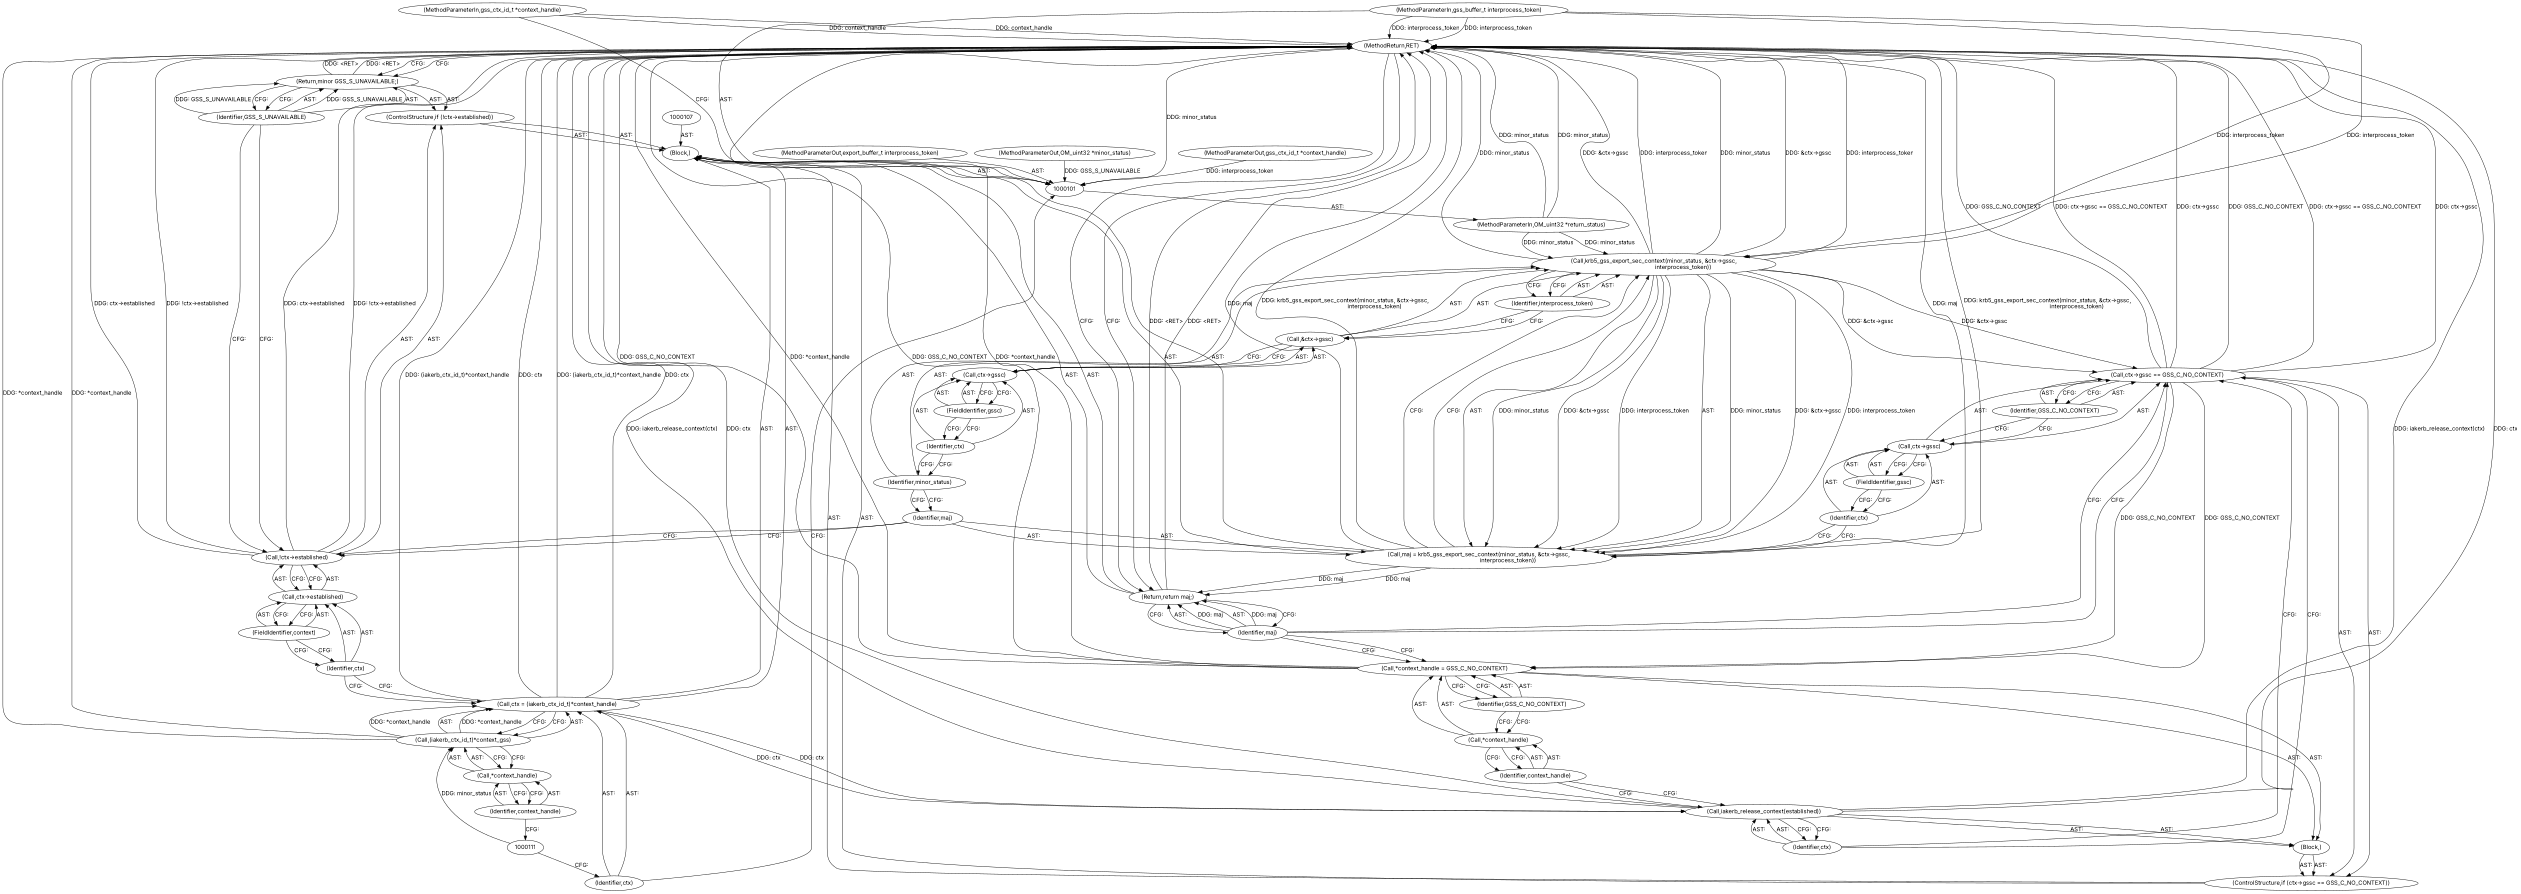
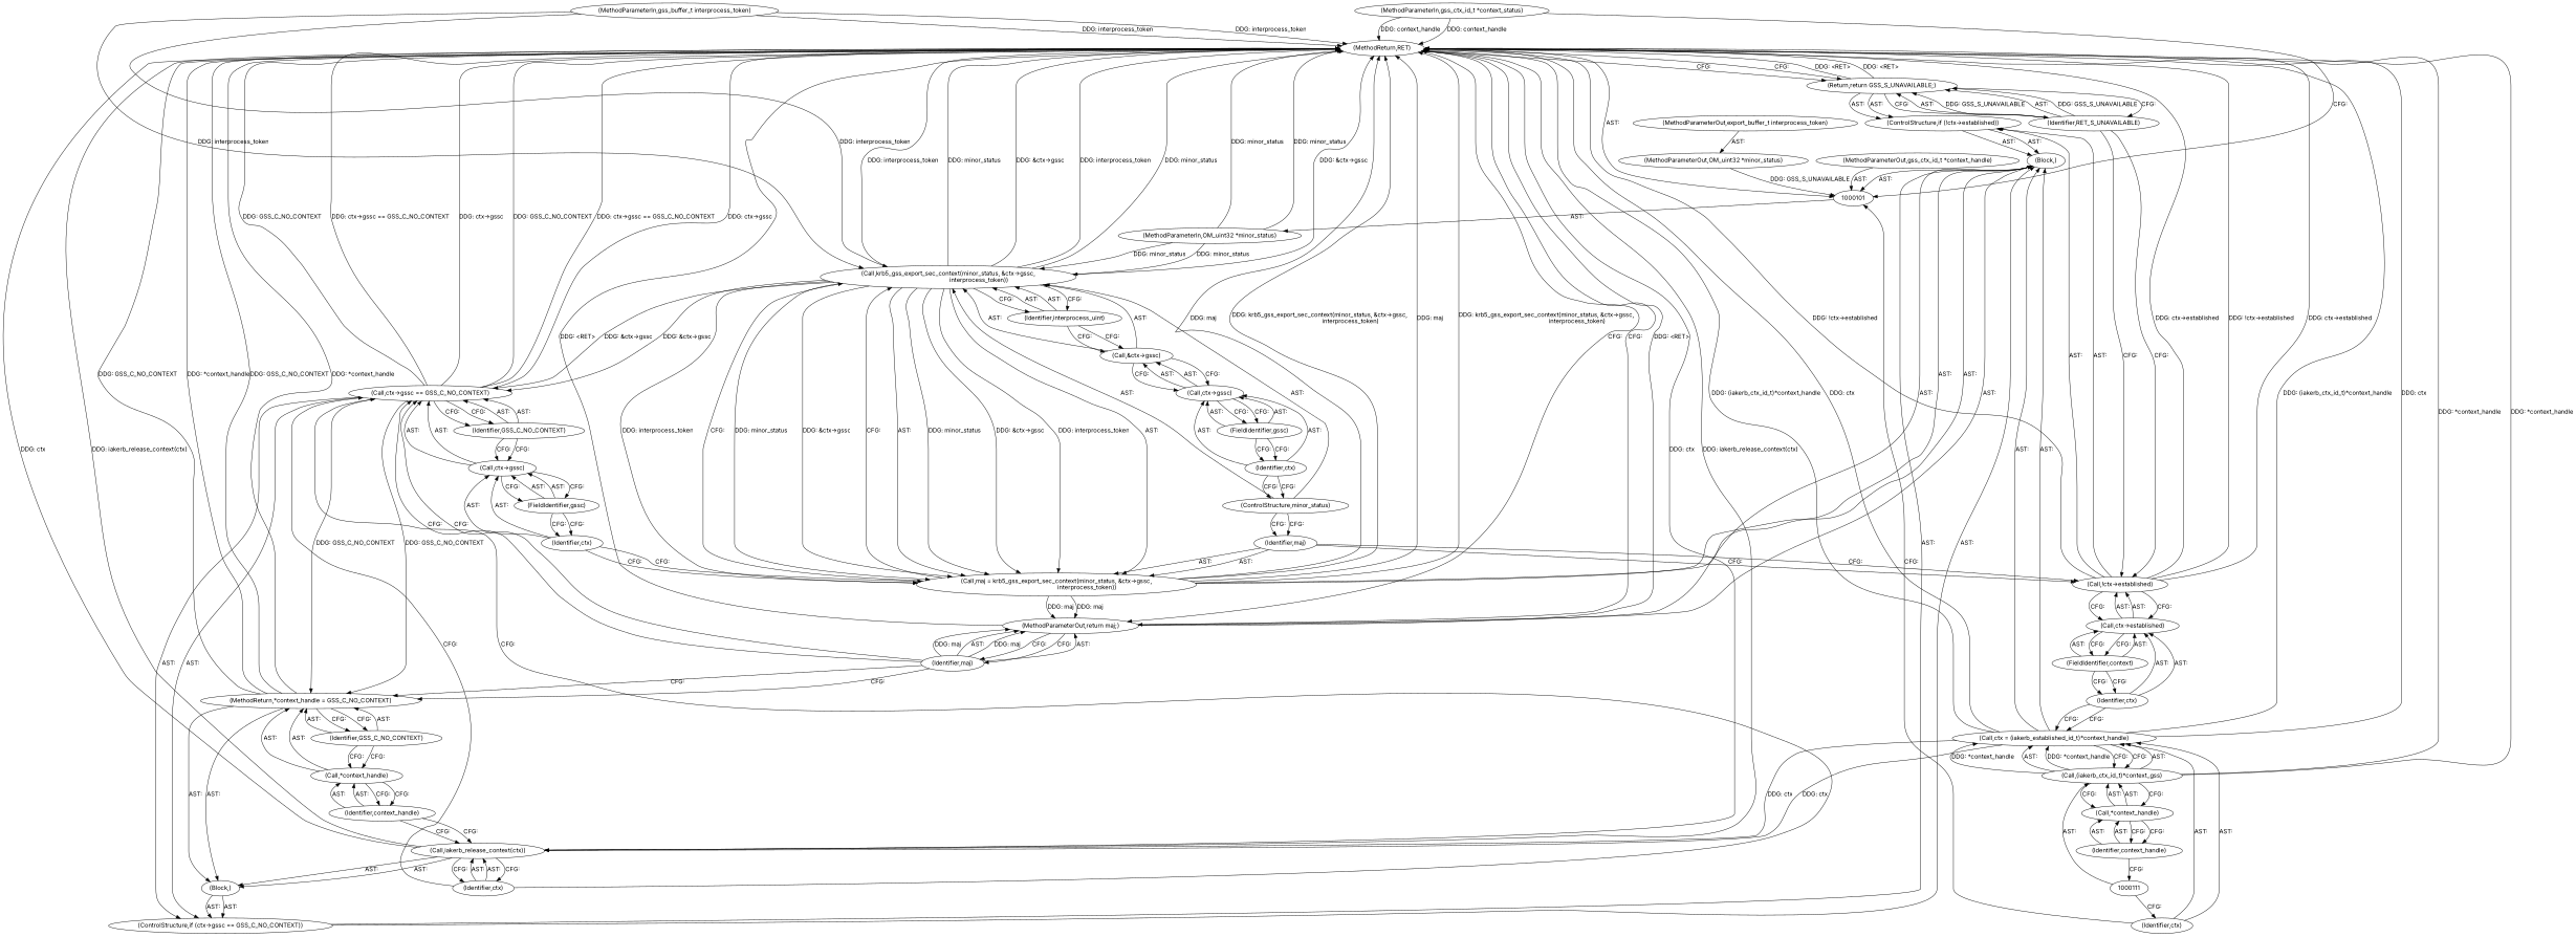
  digraph {
    fontname=Inter
    node [fontname=Inter]
    edge [fontname=Inter]
    n1 [label="(MethodReturn,RET)"]
-   n2 [label="(Return,minor GSS_S_UNAVAILABLE;)"]
-   n3 [label="(Return,return maj;)"]
+   n2 [label="(Return,return GSS_S_UNAVAILABLE;)"]
+   n3 [label="(MethodParameterOut,return maj;)"]
    1000101
-   n5 [label="(Identifier,GSS_S_UNAVAILABLE)"]
+   n5 [label="(Identifier,RET_S_UNAVAILABLE)"]
    n6 [label="(ControlStructure,if (!ctx->established))"]
    n7 [label="(Block,)"]
    n8 [label="(Identifier,maj)"]
-   n9 [label="(MethodParameterIn,OM_uint32 *return_status)"]
+   n9 [label="(MethodParameterIn,OM_uint32 *minor_status)"]
    n10 [label="(Call,krb5_gss_export_sec_context(minor_status, &ctx->gssc,\n                                      interprocess_token))"]
    n11 [label="(Call,maj = krb5_gss_export_sec_context(minor_status, &ctx->gssc,\n                                      interprocess_token))"]
-   n12 [label="(Identifier,interprocess_token)"]
+   n12 [label="(Identifier,interprocess_uint)"]
    n13 [label="(Call,ctx->gssc == GSS_C_NO_CONTEXT)"]
    n14 [label="(MethodParameterOut,OM_uint32 *minor_status)"]
    n15 [label="(Call,!ctx->established)"]
    n16 [label="(Call,ctx->established)"]
    n17 [label="(Call,&ctx->gssc)"]
    n18 [label="(Identifier,GSS_C_NO_CONTEXT)"]
    n19 [label="(ControlStructure,if (ctx->gssc == GSS_C_NO_CONTEXT))"]
-   n20 [label="(Call,*context_handle = GSS_C_NO_CONTEXT)"]
-   n21 [label="(Identifier,minor_status)"]
+   n20 [label="(MethodReturn,*context_handle = GSS_C_NO_CONTEXT)"]
+   n21 [label="(ControlStructure,minor_status)"]
    n22 [label="(Identifier,maj)"]
    n23 [label="(Call,ctx->gssc)"]
    n24 [label="(FieldIdentifier,gssc)"]
    n25 [label="(Identifier,ctx)"]
    n26 [label="(FieldIdentifier,gssc)"]
    n27 [label="(Call,ctx->gssc)"]
    n28 [label="(Identifier,ctx)"]
    n29 [label="(Block,)"]
    n30 [label="(Identifier,GSS_C_NO_CONTEXT)"]
    n31 [label="(Identifier,ctx)"]
-   n32 [label="(Call,iakerb_release_context(established))"]
+   n32 [label="(Call,iakerb_release_context(ctx))"]
    n33 [label="(Call,*context_handle)"]
    n34 [label="(Identifier,context_handle)"]
-   n35 [label="(MethodParameterIn,gss_ctx_id_t *context_handle)"]
+   n35 [label="(MethodParameterIn,gss_ctx_id_t *context_status)"]
    n36 [label="(MethodParameterOut,gss_ctx_id_t *context_handle)"]
    n37 [label="(MethodParameterIn,gss_buffer_t interprocess_token)"]
    n38 [label="(MethodParameterOut,export_buffer_t interprocess_token)"]
-   n39 [label="(Call,ctx = (iakerb_ctx_id_t)*context_handle)"]
+   n39 [label="(Call,ctx = (iakerb_established_id_t)*context_handle)"]
    n40 [label="(Call,(iakerb_ctx_id_t)*context_gss)"]
    n41 [label="(Call,*context_handle)"]
    n42 [label="(Identifier,ctx)"]
    n43 [label="(Identifier,context_handle)"]
    1000111
    n45 [label="(FieldIdentifier,context)"]
    n46 [label="(Identifier,ctx)"]
-   1000107
    n1 -> n2 [label="CFG: "]
    n1 -> n2 [label="CFG: "]
    n1 -> n3 [label="CFG: "]
    n1 -> n3 [label="CFG: "]
-   n1 -> 1000101 [label="DDG: minor_status"]
+   n1 -> 1000101 [label="AST: "]
    n2 -> n1 [label="DDG: <RET>"]
    n2 -> n1 [label="DDG: <RET>"]
    n2 -> n5 [label="CFG: "]
    n2 -> n5 [label="CFG: "]
    n2 -> n6 [label="AST: "]
    n2 -> n6 [label="AST: "]
    n3 -> n1 [label="DDG: <RET>"]
    n3 -> n1 [label="DDG: <RET>"]
    n3 -> n7 [label="AST: "]
    n3 -> n7 [label="AST: "]
    n3 -> n8 [label="CFG: "]
    n3 -> n8 [label="CFG: "]
    1000101 -> n9 [label="AST: "]
    n5 -> n2 [label="AST: "]
    n5 -> n2 [label="DDG: GSS_S_UNAVAILABLE"]
    n5 -> n2 [label="AST: "]
    n5 -> n2 [label="DDG: GSS_S_UNAVAILABLE"]
    n5 -> n15 [label="CFG: "]
    n5 -> n15 [label="CFG: "]
    n6 -> n7 [label="AST: "]
    n6 -> n7 [label="AST: "]
    n7 -> 1000101 [label="AST: "]
    n8 -> n3 [label="AST: "]
    n8 -> n3 [label="DDG: maj"]
    n8 -> n3 [label="AST: "]
    n8 -> n3 [label="DDG: maj"]
    n8 -> n13 [label="CFG: "]
    n8 -> n13 [label="CFG: "]
    n8 -> n20 [label="CFG: "]
    n8 -> n20 [label="CFG: "]
    n9 -> n1 [label="DDG: minor_status"]
    n9 -> n1 [label="DDG: minor_status"]
    n9 -> n10 [label="DDG: minor_status"]
    n9 -> n10 [label="DDG: minor_status"]
    n10 -> n1 [label="DDG: &ctx->gssc"]
    n10 -> n1 [label="DDG: interprocess_token"]
    n10 -> n1 [label="DDG: minor_status"]
    n10 -> n1 [label="DDG: &ctx->gssc"]
    n10 -> n1 [label="DDG: interprocess_token"]
    n10 -> n1 [label="DDG: minor_status"]
    n10 -> n11 [label="AST: "]
    n10 -> n11 [label="DDG: minor_status"]
    n10 -> n11 [label="DDG: &ctx->gssc"]
    n10 -> n11 [label="DDG: interprocess_token"]
    n10 -> n11 [label="AST: "]
    n10 -> n11 [label="DDG: minor_status"]
    n10 -> n11 [label="DDG: &ctx->gssc"]
    n10 -> n11 [label="DDG: interprocess_token"]
    n10 -> n12 [label="CFG: "]
    n10 -> n12 [label="CFG: "]
    n10 -> n13 [label="DDG: &ctx->gssc"]
    n10 -> n13 [label="DDG: &ctx->gssc"]
    n11 -> n1 [label="DDG: maj"]
    n11 -> n1 [label="DDG: krb5_gss_export_sec_context(minor_status, &ctx->gssc,\n                                      interprocess_token)"]
    n11 -> n1 [label="DDG: maj"]
    n11 -> n1 [label="DDG: krb5_gss_export_sec_context(minor_status, &ctx->gssc,\n                                      interprocess_token)"]
    n11 -> n3 [label="DDG: maj"]
    n11 -> n3 [label="DDG: maj"]
    n11 -> n7 [label="AST: "]
    n11 -> n7 [label="AST: "]
    n11 -> n10 [label="CFG: "]
    n11 -> n10 [label="CFG: "]
    n12 -> n10 [label="AST: "]
    n12 -> n10 [label="AST: "]
    n12 -> n17 [label="CFG: "]
    n12 -> n17 [label="CFG: "]
    n13 -> n1 [label="DDG: ctx->gssc"]
    n13 -> n1 [label="DDG: GSS_C_NO_CONTEXT"]
    n13 -> n1 [label="DDG: ctx->gssc == GSS_C_NO_CONTEXT"]
    n13 -> n1 [label="DDG: ctx->gssc"]
    n13 -> n1 [label="DDG: GSS_C_NO_CONTEXT"]
    n13 -> n1 [label="DDG: ctx->gssc == GSS_C_NO_CONTEXT"]
    n13 -> n18 [label="CFG: "]
    n13 -> n18 [label="CFG: "]
    n13 -> n19 [label="AST: "]
    n13 -> n19 [label="AST: "]
    n13 -> n20 [label="DDG: GSS_C_NO_CONTEXT"]
    n13 -> n20 [label="DDG: GSS_C_NO_CONTEXT"]
    n14 -> 1000101 [label="DDG: GSS_S_UNAVAILABLE"]
    n15 -> n1 [label="DDG: ctx->established"]
    n15 -> n1 [label="DDG: !ctx->established"]
    n15 -> n1 [label="DDG: ctx->established"]
    n15 -> n1 [label="DDG: !ctx->established"]
    n15 -> n6 [label="AST: "]
    n15 -> n6 [label="AST: "]
    n15 -> n16 [label="CFG: "]
    n15 -> n16 [label="CFG: "]
    n16 -> n15 [label="AST: "]
    n16 -> n15 [label="AST: "]
    n16 -> n45 [label="CFG: "]
    n16 -> n45 [label="CFG: "]
    n17 -> n10 [label="AST: "]
    n17 -> n10 [label="AST: "]
    n17 -> n23 [label="CFG: "]
    n17 -> n23 [label="CFG: "]
    n18 -> n13 [label="AST: "]
    n18 -> n13 [label="AST: "]
    n18 -> n27 [label="CFG: "]
    n18 -> n27 [label="CFG: "]
    n19 -> n7 [label="AST: "]
    n19 -> n7 [label="AST: "]
    n20 -> n1 [label="DDG: GSS_C_NO_CONTEXT"]
    n20 -> n1 [label="DDG: *context_handle"]
    n20 -> n1 [label="DDG: GSS_C_NO_CONTEXT"]
    n20 -> n1 [label="DDG: *context_handle"]
    n20 -> n29 [label="AST: "]
    n20 -> n29 [label="AST: "]
    n20 -> n30 [label="CFG: "]
    n20 -> n30 [label="CFG: "]
    n21 -> n10 [label="AST: "]
    n21 -> n10 [label="AST: "]
    n21 -> n22 [label="CFG: "]
    n21 -> n22 [label="CFG: "]
    n22 -> n11 [label="AST: "]
    n22 -> n11 [label="AST: "]
    n22 -> n15 [label="CFG: "]
    n22 -> n15 [label="CFG: "]
    n23 -> n17 [label="AST: "]
    n23 -> n17 [label="AST: "]
    n23 -> n24 [label="CFG: "]
    n23 -> n24 [label="CFG: "]
    n24 -> n23 [label="AST: "]
    n24 -> n23 [label="AST: "]
    n24 -> n25 [label="CFG: "]
    n24 -> n25 [label="CFG: "]
    n25 -> n21 [label="CFG: "]
    n25 -> n21 [label="CFG: "]
    n25 -> n23 [label="AST: "]
    n25 -> n23 [label="AST: "]
    n26 -> n27 [label="AST: "]
    n26 -> n27 [label="AST: "]
    n26 -> n28 [label="CFG: "]
    n26 -> n28 [label="CFG: "]
    n27 -> n13 [label="AST: "]
    n27 -> n13 [label="AST: "]
    n27 -> n26 [label="CFG: "]
    n27 -> n26 [label="CFG: "]
    n28 -> n11 [label="CFG: "]
    n28 -> n11 [label="CFG: "]
    n28 -> n27 [label="AST: "]
    n28 -> n27 [label="AST: "]
    n29 -> n19 [label="AST: "]
    n29 -> n19 [label="AST: "]
    n30 -> n20 [label="AST: "]
    n30 -> n20 [label="AST: "]
    n30 -> n33 [label="CFG: "]
    n30 -> n33 [label="CFG: "]
    n31 -> n13 [label="CFG: "]
    n31 -> n13 [label="CFG: "]
    n31 -> n32 [label="AST: "]
    n31 -> n32 [label="AST: "]
    n32 -> n1 [label="DDG: ctx"]
    n32 -> n1 [label="DDG: iakerb_release_context(ctx)"]
    n32 -> n1 [label="DDG: ctx"]
    n32 -> n1 [label="DDG: iakerb_release_context(ctx)"]
    n32 -> n29 [label="AST: "]
    n32 -> n29 [label="AST: "]
    n32 -> n31 [label="CFG: "]
    n32 -> n31 [label="CFG: "]
    n33 -> n20 [label="AST: "]
    n33 -> n20 [label="AST: "]
    n33 -> n34 [label="CFG: "]
    n33 -> n34 [label="CFG: "]
    n34 -> n32 [label="CFG: "]
    n34 -> n32 [label="CFG: "]
    n34 -> n33 [label="AST: "]
    n34 -> n33 [label="AST: "]
    n35 -> n1 [label="DDG: context_handle"]
    n35 -> n1 [label="DDG: context_handle"]
    n35 -> 1000101 [label="CFG: "]
-   n36 -> 1000101 [label="DDG: interprocess_token"]
+   n36 -> 1000101 [label="AST: "]
    n37 -> n1 [label="DDG: interprocess_token"]
    n37 -> n1 [label="DDG: interprocess_token"]
-   n37 -> 1000101 [label="AST: "]
    n37 -> n10 [label="DDG: interprocess_token"]
    n37 -> n10 [label="DDG: interprocess_token"]
-   n38 -> 1000101 [label="AST: "]
+   n38 -> n14 [label="AST: "]
    n39 -> n1 [label="DDG: (iakerb_ctx_id_t)*context_handle"]
    n39 -> n1 [label="DDG: ctx"]
    n39 -> n1 [label="DDG: (iakerb_ctx_id_t)*context_handle"]
    n39 -> n1 [label="DDG: ctx"]
    n39 -> n7 [label="AST: "]
    n39 -> n7 [label="AST: "]
    n39 -> n32 [label="DDG: ctx"]
    n39 -> n32 [label="DDG: ctx"]
    n39 -> n40 [label="CFG: "]
    n39 -> n40 [label="CFG: "]
    n40 -> n1 [label="DDG: *context_handle"]
    n40 -> n1 [label="DDG: *context_handle"]
    n40 -> n39 [label="AST: "]
    n40 -> n39 [label="DDG: *context_handle"]
    n40 -> n39 [label="AST: "]
    n40 -> n39 [label="DDG: *context_handle"]
    n40 -> n41 [label="CFG: "]
    n40 -> n41 [label="CFG: "]
    n41 -> n40 [label="AST: "]
    n41 -> n40 [label="AST: "]
    n41 -> n43 [label="CFG: "]
    n41 -> n43 [label="CFG: "]
    n42 -> 1000101 [label="CFG: "]
    n42 -> n39 [label="AST: "]
    n42 -> n39 [label="AST: "]
    n43 -> n41 [label="AST: "]
    n43 -> n41 [label="AST: "]
    n43 -> 1000111 [label="CFG: "]
-   1000111 -> n40 [label="DDG: minor_status"]
+   1000111 -> n40 [label="AST: "]
    1000111 -> n42 [label="CFG: "]
    n45 -> n16 [label="AST: "]
    n45 -> n16 [label="AST: "]
    n45 -> n46 [label="CFG: "]
    n45 -> n46 [label="CFG: "]
    n46 -> n16 [label="AST: "]
    n46 -> n16 [label="AST: "]
    n46 -> n39 [label="CFG: "]
    n46 -> n39 [label="CFG: "]
-   1000107 -> n7 [label="AST: "]
  }
